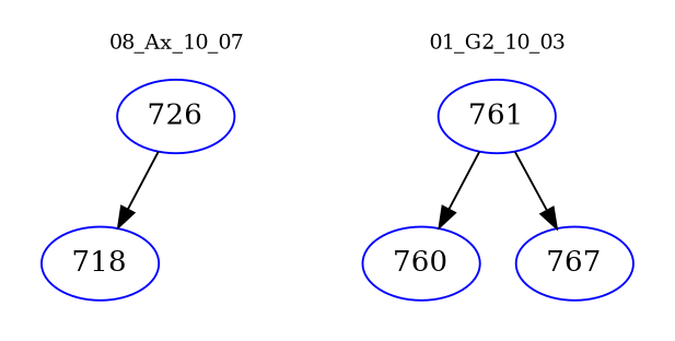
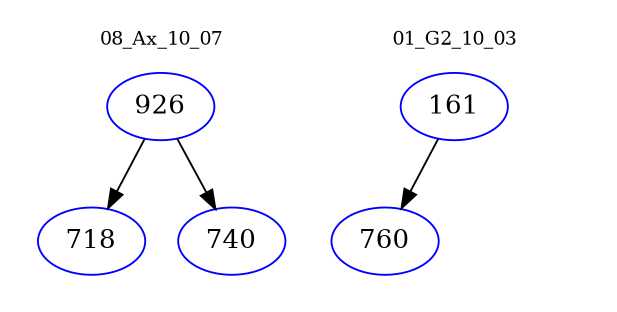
  digraph {
    node [color=blue]
    edge [color=black]
-   n1 [label=726]
+   n1 [label=926]
    n2 [label=718]
-   n4 [label=761]
+   n3 [label=740]
+   n4 [label=161]
    n5 [label=760]
-   n6 [label=767]
    subgraph cluster_1 {
      color=white
      fontsize=10
      label="08_Ax_10_07"
      n1
      n2
+     n3
    }
    subgraph cluster_2 {
      color=white
      fontsize=10
      label="01_G2_10_03"
      n4
      n5
-     n6
    }
    n1 -> n2
+   n1 -> n3
    n4 -> n5
-   n4 -> n6
  }
